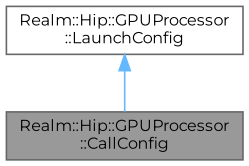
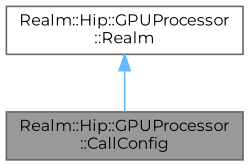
  digraph {
    fontname=Montserrat
    node [color=gray40 fontname=Montserrat fontsize=10 shape=box style=filled]
    n1 [fillcolor=grey60 fontcolor=black height=0.2 label="Realm::Hip::GPUProcessor\l::CallConfig" width=0.4]
-   n2 [fillcolor=white height=0.2 label="Realm::Hip::GPUProcessor\l::LaunchConfig" width=0.4]
+   n2 [fillcolor=white height=0.2 label="Realm::Hip::GPUProcessor\l::Realm" width=0.4]
    n2 -> n1 [color=steelblue1 dir=back fontname=Montserrat fontsize=10 labelfontname=Helvetica labelfontsize=10 style=solid]
  }
